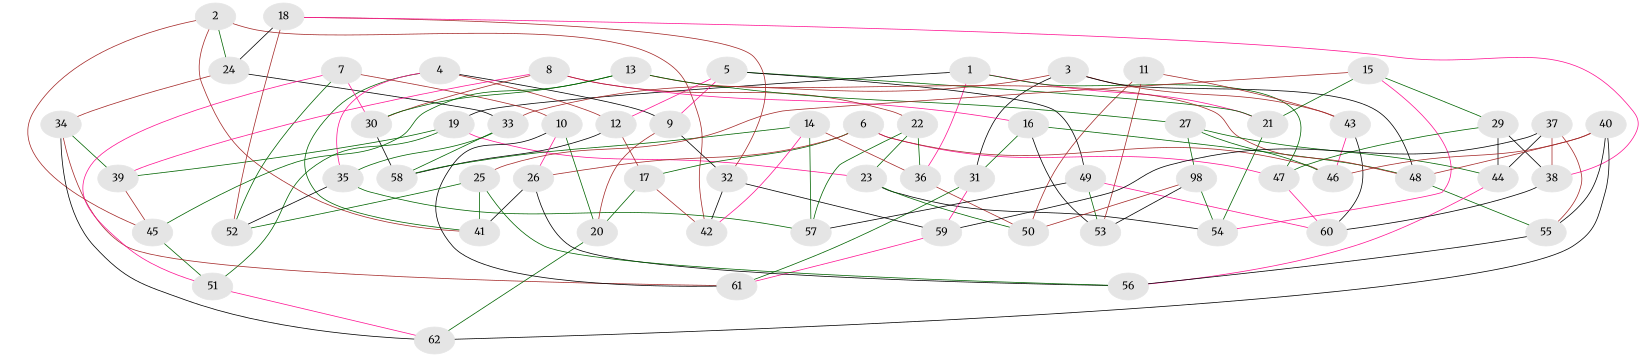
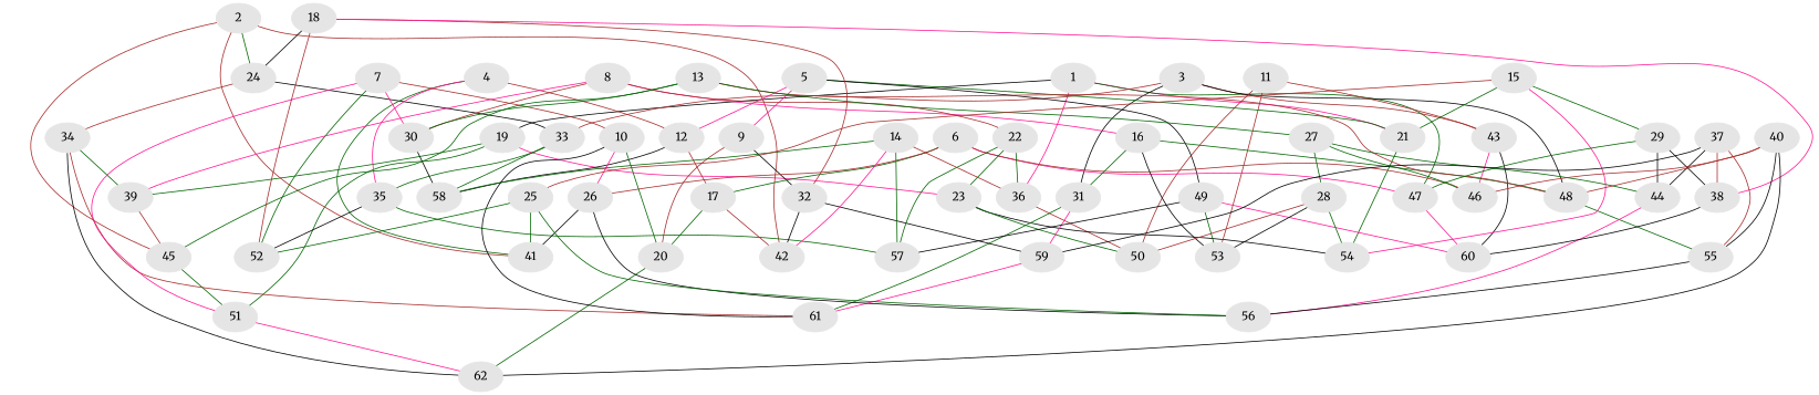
  graph {
    fontname=Merriweather
    node [color=gray90 fontname=Merriweather style=filled]
    edge [color=darkgreen fontname=Merriweather]
    1
    19
    21
    36
    47
    51
    39
    23
    54
    50
    60
    2
    24
    41
    42
    45
    33
    34
    3
    31
    43
    48
    11
    53
    61
    59
    35
    58
    46
    4
    9
    12
    20
    32
    17
    52
    57
    5
    49
    6
    26
    56
    7
    10
    30
    62
    8
    16
    22
    13
    27
-   28 [label=98]
+   28
    44
    55
    14
    15
    25
    29
    38
    18
    37
    40
    1 -- 19 [color=black]
    1 -- 21 [color=deeppink]
    1 -- 36 [color=deeppink]
    1 -- 47
    19 -- 51
    19 -- 39
    19 -- 23 [color=deeppink]
    21 -- 54
    36 -- 50 [color=brown]
    47 -- 60 [color=deeppink]
    51 -- 62 [color=deeppink]
    39 -- 45 [color=brown]
    23 -- 54 [color=black]
    23 -- 50
    2 -- 24
    2 -- 41 [color=brown]
    2 -- 42 [color=brown]
    2 -- 45 [color=brown]
    24 -- 33 [color=black]
    24 -- 34 [color=brown]
    45 -- 51
    33 -- 35
    33 -- 58
    34 -- 39
    34 -- 61 [color=brown]
    34 -- 62 [color=black]
    3 -- 33 [color=brown]
    3 -- 31 [color=black]
    3 -- 43 [color=brown]
    3 -- 48 [color=black]
    31 -- 61
    31 -- 59 [color=deeppink]
    43 -- 60 [color=black]
    43 -- 46 [color=deeppink]
    48 -- 55
    11 -- 50 [color=brown]
    11 -- 43 [color=brown]
    11 -- 53 [color=brown]
    59 -- 61 [color=deeppink]
    35 -- 52 [color=black]
    35 -- 57
    4 -- 41
    4 -- 35 [color=deeppink]
-   4 -- 9 [color=black]
    4 -- 12 [color=brown]
    9 -- 20 [color=brown]
    9 -- 32 [color=black]
    12 -- 58 [color=black]
    12 -- 17 [color=brown]
    20 -- 62
    32 -- 42 [color=black]
    32 -- 59 [color=black]
    17 -- 42 [color=brown]
    17 -- 20
    5 -- 21
    5 -- 9 [color=deeppink]
    5 -- 12 [color=deeppink]
    5 -- 49 [color=black]
    49 -- 60 [color=deeppink]
    49 -- 53
    49 -- 57 [color=black]
    6 -- 47 [color=deeppink]
    6 -- 46 [color=brown]
    6 -- 17
    6 -- 26 [color=brown]
    26 -- 41 [color=black]
    26 -- 56 [color=black]
    7 -- 51 [color=deeppink]
    7 -- 52
    7 -- 10 [color=brown]
    7 -- 30 [color=deeppink]
    10 -- 61 [color=black]
    10 -- 20
    10 -- 26 [color=deeppink]
    30 -- 58 [color=black]
    8 -- 39 [color=deeppink]
    8 -- 30 [color=brown]
    8 -- 16 [color=deeppink]
    8 -- 22 [color=brown]
    16 -- 31
    16 -- 48
    16 -- 53 [color=black]
    22 -- 36
    22 -- 23
    22 -- 57
    13 -- 45
    13 -- 48 [color=brown]
    13 -- 30
    13 -- 27
    27 -- 46
    27 -- 28
    27 -- 44
    28 -- 54
    28 -- 50 [color=brown]
    28 -- 53 [color=black]
    44 -- 56 [color=deeppink]
    55 -- 56 [color=black]
    14 -- 36 [color=brown]
    14 -- 42 [color=deeppink]
    14 -- 58
    14 -- 57
    15 -- 21
    15 -- 54 [color=deeppink]
    15 -- 25 [color=brown]
    15 -- 29
    25 -- 41
    25 -- 52
    25 -- 56
    29 -- 47
    29 -- 44 [color=black]
    29 -- 38 [color=black]
    38 -- 60 [color=black]
    18 -- 24 [color=black]
    18 -- 32 [color=brown]
    18 -- 52 [color=brown]
    18 -- 38 [color=deeppink]
    37 -- 59 [color=black]
    37 -- 44 [color=black]
    37 -- 55 [color=brown]
    37 -- 38 [color=brown]
    40 -- 48 [color=brown]
    40 -- 46 [color=brown]
    40 -- 62 [color=black]
    40 -- 55 [color=black]
  }
